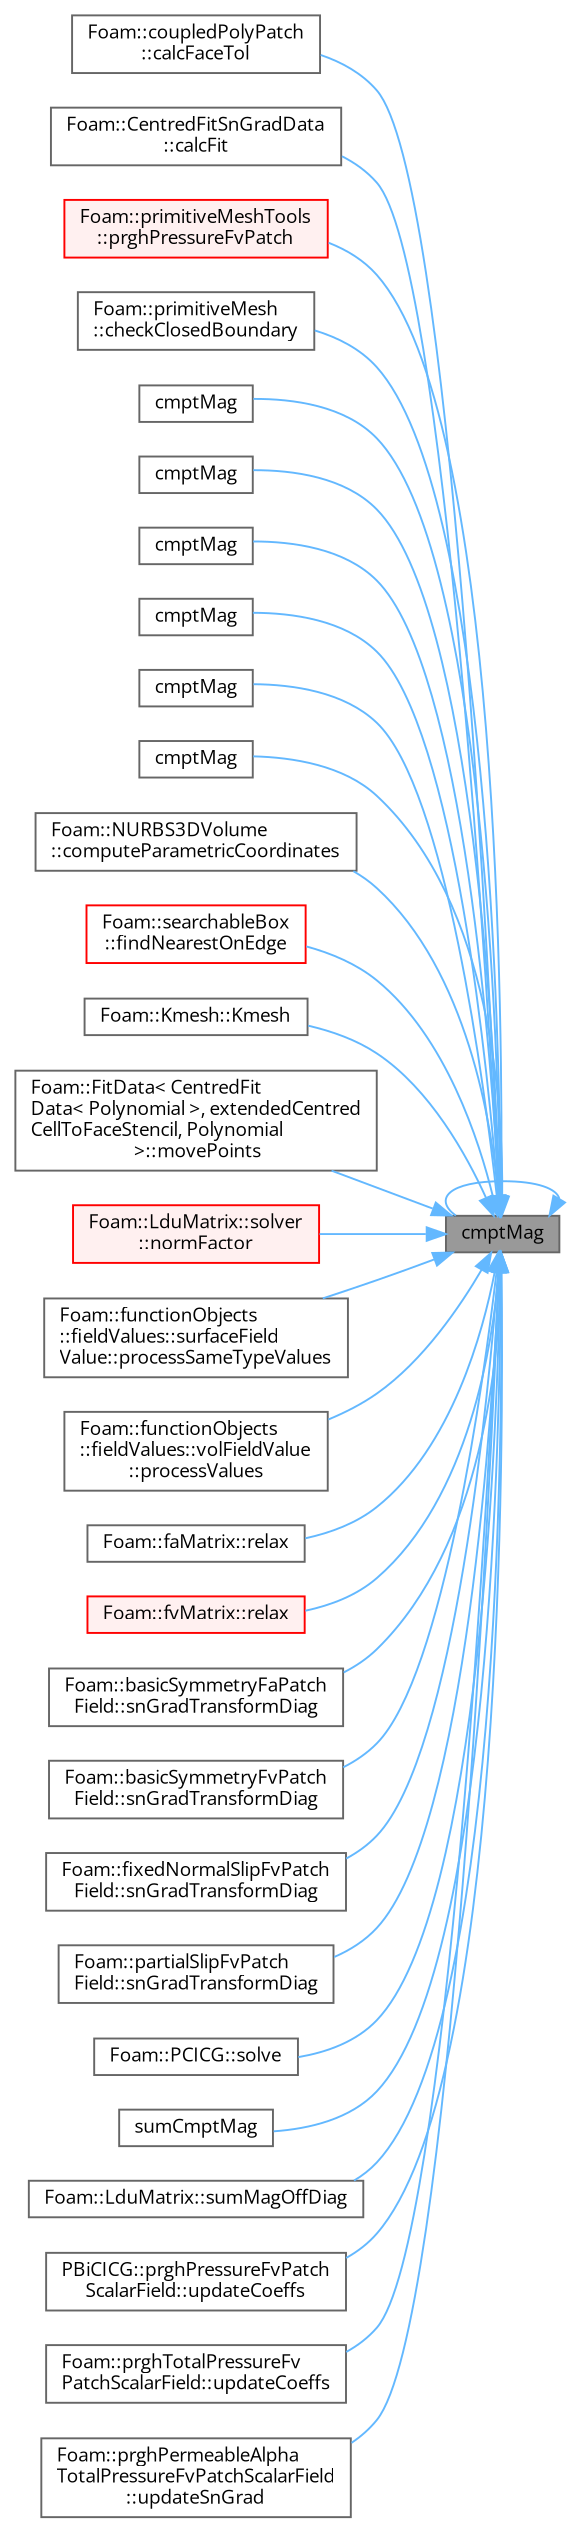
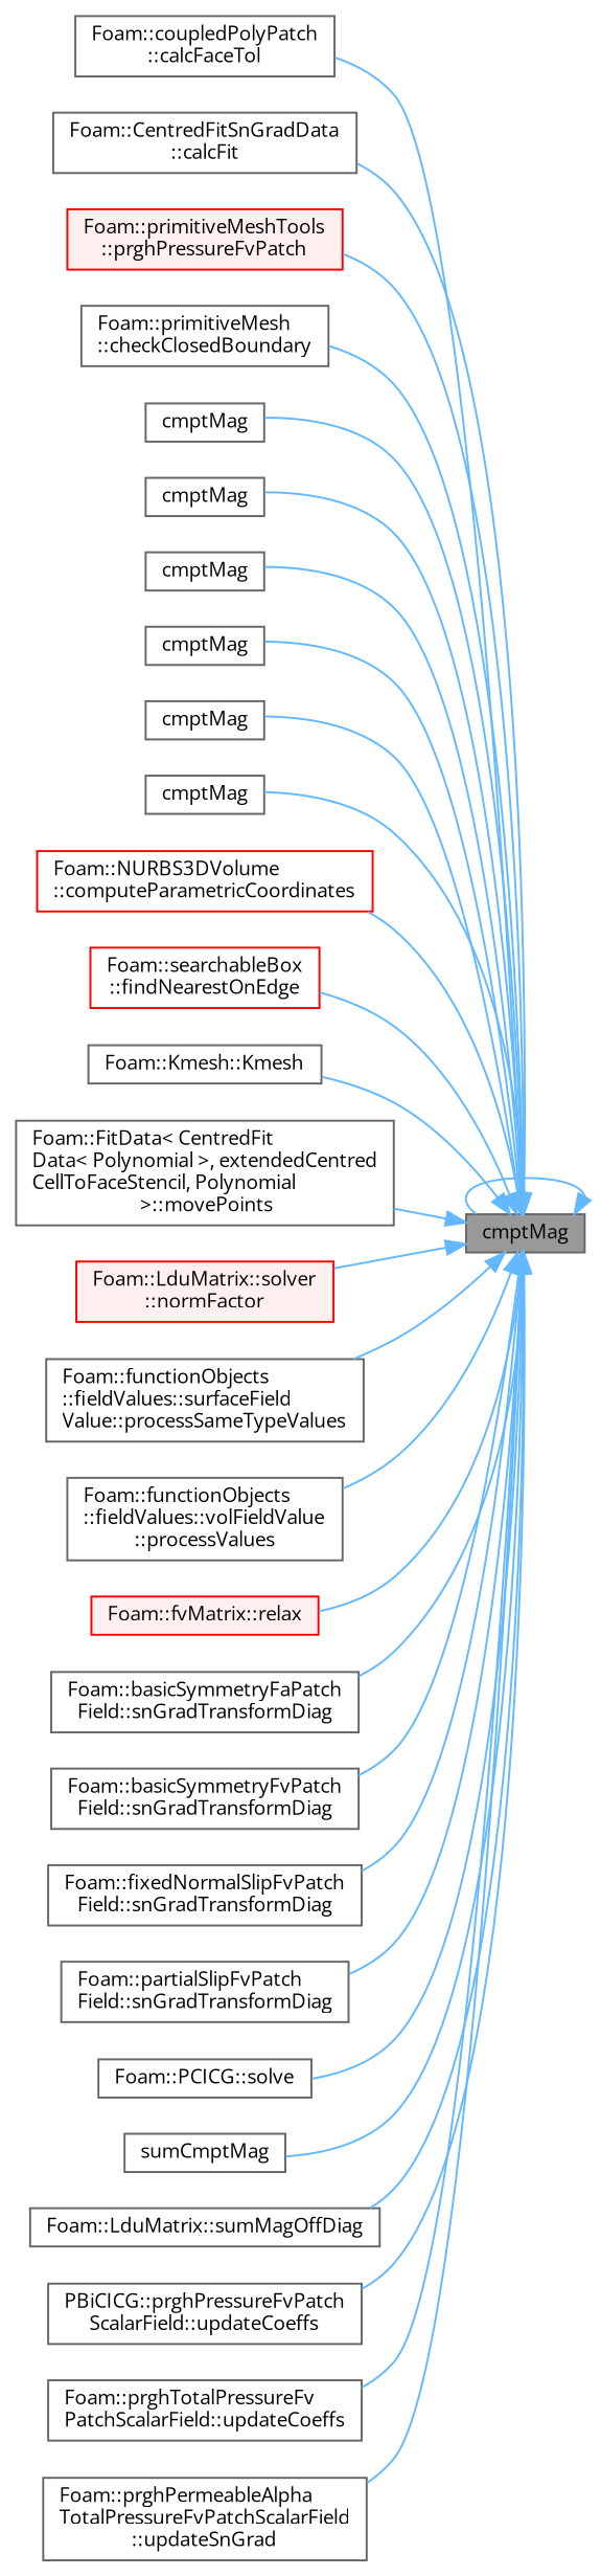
  digraph {
    fontname="Open Sans"
    rankdir=RL
    node [color=grey40 fillcolor=white fontname="Open Sans" fontsize=10 shape=box style=filled]
    edge [color=steelblue1 dir=back fontname="Open Sans" fontsize=10 labelfontname=Helvetica labelfontsize=10 style=solid]
    n1 [color=gray40 fillcolor=grey60 fontcolor=black height=0.2 label=cmptMag width=0.4]
    n2 [height=0.2 label="Foam::coupledPolyPatch\l::calcFaceTol" width=0.4]
    n3 [height=0.2 label="Foam::CentredFitSnGradData\l::calcFit" width=0.4]
    n4 [color=red fillcolor="#FFF0F0" height=0.2 label="Foam::primitiveMeshTools\l::prghPressureFvPatch" width=0.4]
    n5 [height=0.2 label="Foam::primitiveMesh\l::checkClosedBoundary" width=0.4]
    n6 [height=0.2 label=cmptMag width=0.4]
    n7 [height=0.2 label=cmptMag width=0.4]
    n8 [height=0.2 label=cmptMag width=0.4]
    n9 [height=0.2 label=cmptMag width=0.4]
    n10 [height=0.2 label=cmptMag width=0.4]
    n11 [height=0.2 label=cmptMag width=0.4]
-   n12 [height=0.2 label="Foam::NURBS3DVolume\l::computeParametricCoordinates" width=0.4]
+   n12 [color=red height=0.2 label="Foam::NURBS3DVolume\l::computeParametricCoordinates" width=0.4]
    n13 [color=red height=0.2 label="Foam::searchableBox\l::findNearestOnEdge" width=0.4]
    n14 [height=0.2 label="Foam::Kmesh::Kmesh" width=0.4]
    n15 [height=0.2 label="Foam::FitData\< CentredFit\lData\< Polynomial \>, extendedCentred\lCellToFaceStencil, Polynomial\l \>::movePoints" width=0.4]
    n16 [color=red fillcolor="#FFF0F0" height=0.2 label="Foam::LduMatrix::solver\l::normFactor" width=0.4]
    n17 [height=0.2 label="Foam::functionObjects\l::fieldValues::surfaceField\lValue::processSameTypeValues" width=0.4]
    n18 [height=0.2 label="Foam::functionObjects\l::fieldValues::volFieldValue\l::processValues" width=0.4]
-   n19 [height=0.2 label="Foam::faMatrix::relax" width=0.4]
    n20 [color=red fillcolor="#FFF0F0" height=0.2 label="Foam::fvMatrix::relax" width=0.4]
    n21 [height=0.2 label="Foam::basicSymmetryFaPatch\lField::snGradTransformDiag" width=0.4]
    n22 [height=0.2 label="Foam::basicSymmetryFvPatch\lField::snGradTransformDiag" width=0.4]
    n23 [height=0.2 label="Foam::fixedNormalSlipFvPatch\lField::snGradTransformDiag" width=0.4]
    n24 [height=0.2 label="Foam::partialSlipFvPatch\lField::snGradTransformDiag" width=0.4]
    n25 [height=0.2 label="Foam::PCICG::solve" width=0.4]
    n26 [height=0.2 label=sumCmptMag width=0.4]
    n27 [height=0.2 label="Foam::LduMatrix::sumMagOffDiag" width=0.4]
    n28 [height=0.2 label="PBiCICG::prghPressureFvPatch\lScalarField::updateCoeffs" width=0.4]
    n29 [height=0.2 label="Foam::prghTotalPressureFv\lPatchScalarField::updateCoeffs" width=0.4]
    n30 [height=0.2 label="Foam::prghPermeableAlpha\lTotalPressureFvPatchScalarField\l::updateSnGrad" width=0.4]
    n1 -> n1
    n1 -> n2
    n1 -> n3
    n1 -> n4
    n1 -> n5
    n1 -> n6
    n1 -> n7
    n1 -> n8
    n1 -> n9
    n1 -> n10
    n1 -> n11
    n1 -> n12
    n1 -> n13
    n1 -> n14
    n1 -> n15
    n1 -> n16
    n1 -> n17
    n1 -> n18
-   n1 -> n19
    n1 -> n20
    n1 -> n21
    n1 -> n22
    n1 -> n23
    n1 -> n24
    n1 -> n25
    n1 -> n26
    n1 -> n27
    n1 -> n28
    n1 -> n29
    n1 -> n30
  }
